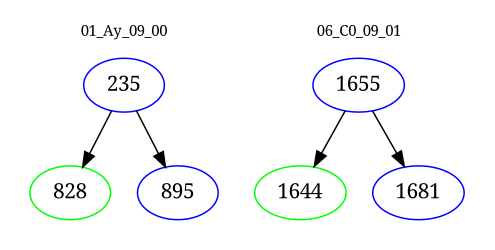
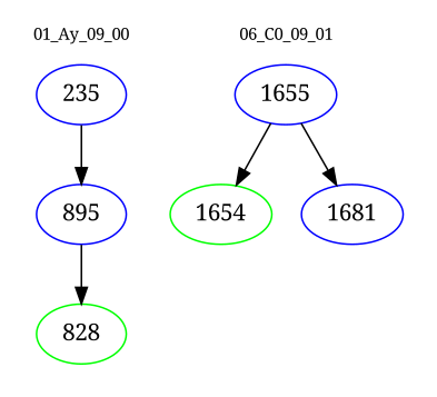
  digraph {
    fontname="Noto Serif"
    node [color=blue fontname="Noto Serif"]
    edge [color=black fontname="Noto Serif"]
    n1 [label=235]
    n2 [color=green label=828]
    n3 [label=895]
    n4 [label=1655]
-   n5 [color=green label=1644]
+   n5 [color=green label=1654]
    n6 [label=1681]
    subgraph cluster_1 {
      color=white
      fontsize=10
      label="01_Ay_09_00"
      n1
      n2
      n3
    }
    subgraph cluster_2 {
      color=white
      fontsize=10
      label="06_C0_09_01"
      n4
      n5
      n6
    }
-   n1 -> n2
+   n3 -> n2
    n1 -> n3
    n4 -> n5
    n4 -> n6
  }
